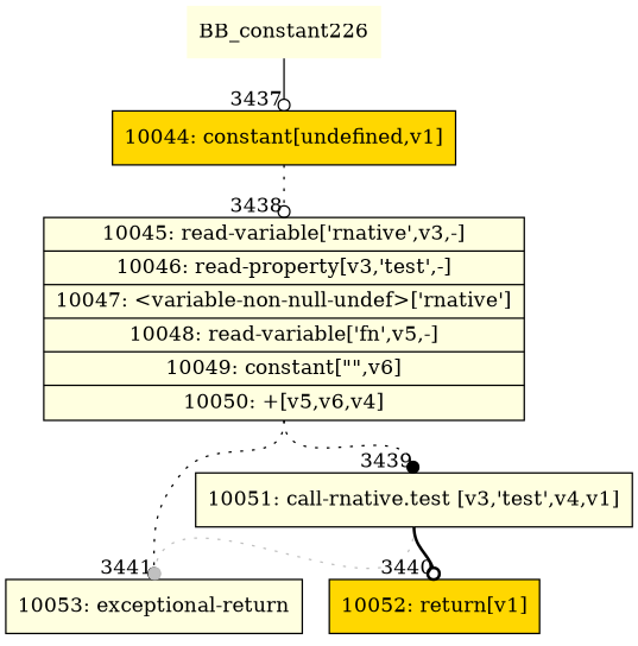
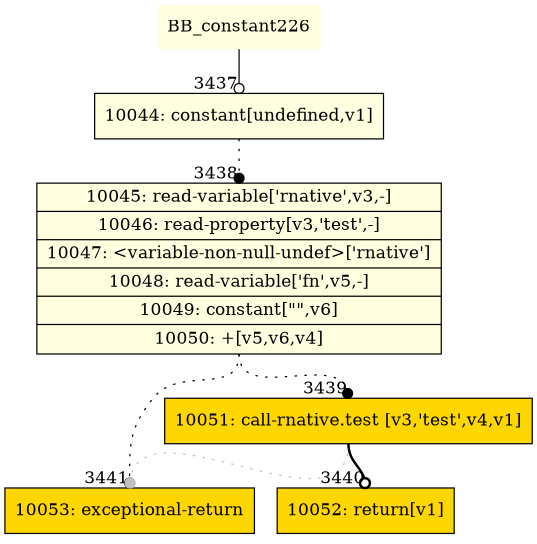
  digraph {
    rankdir=TD
    node [fillcolor=gold shape=record style=filled]
    edge [arrowhead=odot headport=n style=dotted tailport=s]
    n1 [fillcolor=lightyellow label=BB_constant226 shape=none]
-   n2 [label="{10044: constant[undefined,v1]}"]
+   n2 [fillcolor=lightyellow label="{10044: constant[undefined,v1]}"]
    n3 [fillcolor=lightyellow label="{10045: read-variable['rnative',v3,-]|10046: read-property[v3,'test',-]|10047: \<variable-non-null-undef\>['rnative']|10048: read-variable['fn',v5,-]|10049: constant[\"\",v6]|10050: +[v5,v6,v4]}"]
-   n4 [fillcolor=lightyellow label="{10051: call-rnative.test [v3,'test',v4,v1]}"]
-   n5 [fillcolor=lightyellow label="{10053: exceptional-return}"]
+   n4 [label="{10051: call-rnative.test [v3,'test',v4,v1]}"]
+   n5 [label="{10053: exceptional-return}"]
    n6 [label="{10052: return[v1]}"]
    n1 -> n2 [headlabel="    3437" style=solid]
-   n2 -> n3 [headlabel="      3438"]
+   n2 -> n3 [arrowhead=dot headlabel="      3438"]
    n3 -> n4 [arrowhead=dot headlabel="      3439"]
    n3 -> n5 [arrowhead=dot color=black headlabel="      3441"]
    n4 -> n5 [arrowhead=dot color=gray]
    n4 -> n6 [headlabel="      3440" style=bold]
  }
